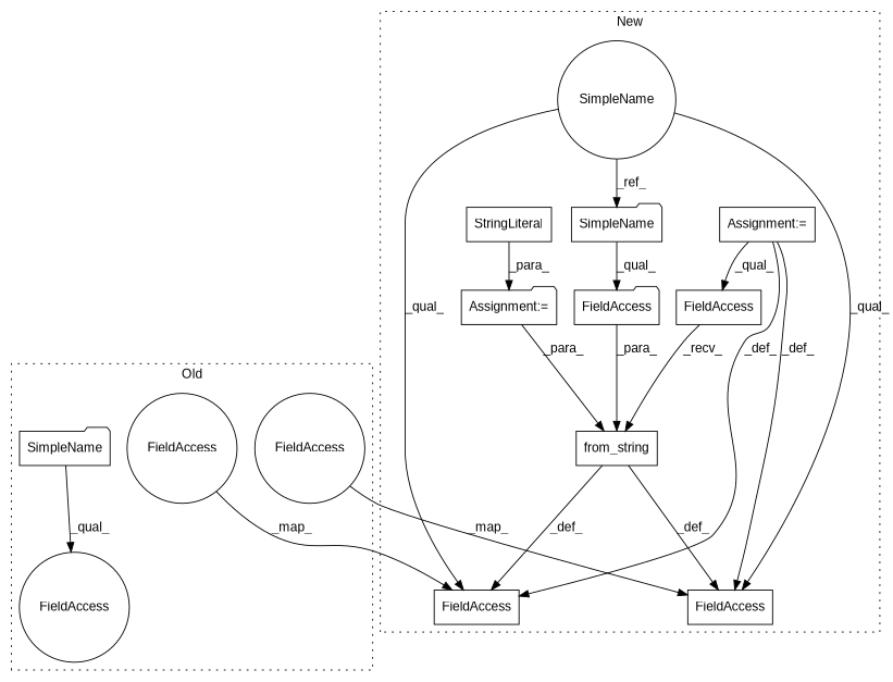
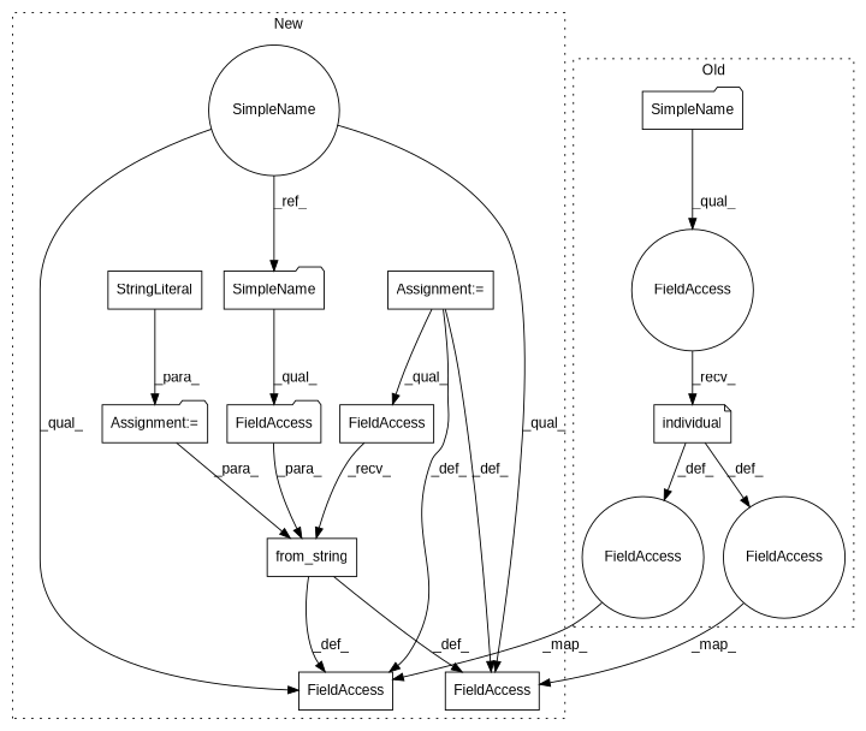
  digraph {
    fontname="Liberation Sans"
    node [a=22 l=8 s=8363 shape=box fontname="Liberation Sans"]
    edge [fontname="Liberation Sans"]
+   n1 [a=32 l=12 label=individual s=8381 shape=note]
    n2 [l=17 label=FieldAccess shape=circle]
    n3 [l=25 label=FieldAccess s=8399 shape=circle]
    n4 [l=28 label=FieldAccess s=8334 shape=circle]
    n5 [a=42 label=SimpleName shape=folder]
    n6 [a=32 l="12,1" label=from_string s="9464,9506"]
    n7 [l=14 label=FieldAccess s=9492 shape=folder]
    n8 [l=18 label=FieldAccess s=9445]
    n9 [a=7 l=7 label="Assignment:=" s=9055]
    n10 [a=7 l=1 label="Assignment:=" s=9207 shape=folder]
    n11 [a=45 l=202 label=StringLiteral s=9208]
    n12 [a=42 label=SimpleName s=9161 shape=circle]
    n13 [l=25 label=FieldAccess s=9513]
    n14 [l=28 label=FieldAccess s=9416]
    n15 [a=42 label=SimpleName s=9492 shape=folder]
    subgraph cluster_1 {
      label=Old
      style=dotted
+     n1
      n2
      n3
      n4
      n5
    }
    subgraph cluster_2 {
      label=New
      style=dotted
      n6
      n7
      n8
      n9
      n10
      n11
      n12
      n13
      n14
      n15
    }
+   n1 -> n3 [label=_def_]
+   n1 -> n4 [label=_def_]
+   n2 -> n1 [label=_recv_]
    n3 -> n13 [label=_map_]
    n4 -> n14 [label=_map_]
    n5 -> n2 [label=_qual_]
    n6 -> n13 [label=_def_]
    n6 -> n14 [label=_def_]
    n7 -> n6 [label=_para_]
    n8 -> n6 [label=_recv_]
    n9 -> n8 [label=_qual_]
    n9 -> n13 [label=_def_]
    n9 -> n14 [label=_def_]
    n10 -> n6 [label=_para_]
    n11 -> n10 [label=_para_]
    n12 -> n13 [label=_qual_]
    n12 -> n14 [label=_qual_]
    n12 -> n15 [label=_ref_]
    n15 -> n7 [label=_qual_]
  }
